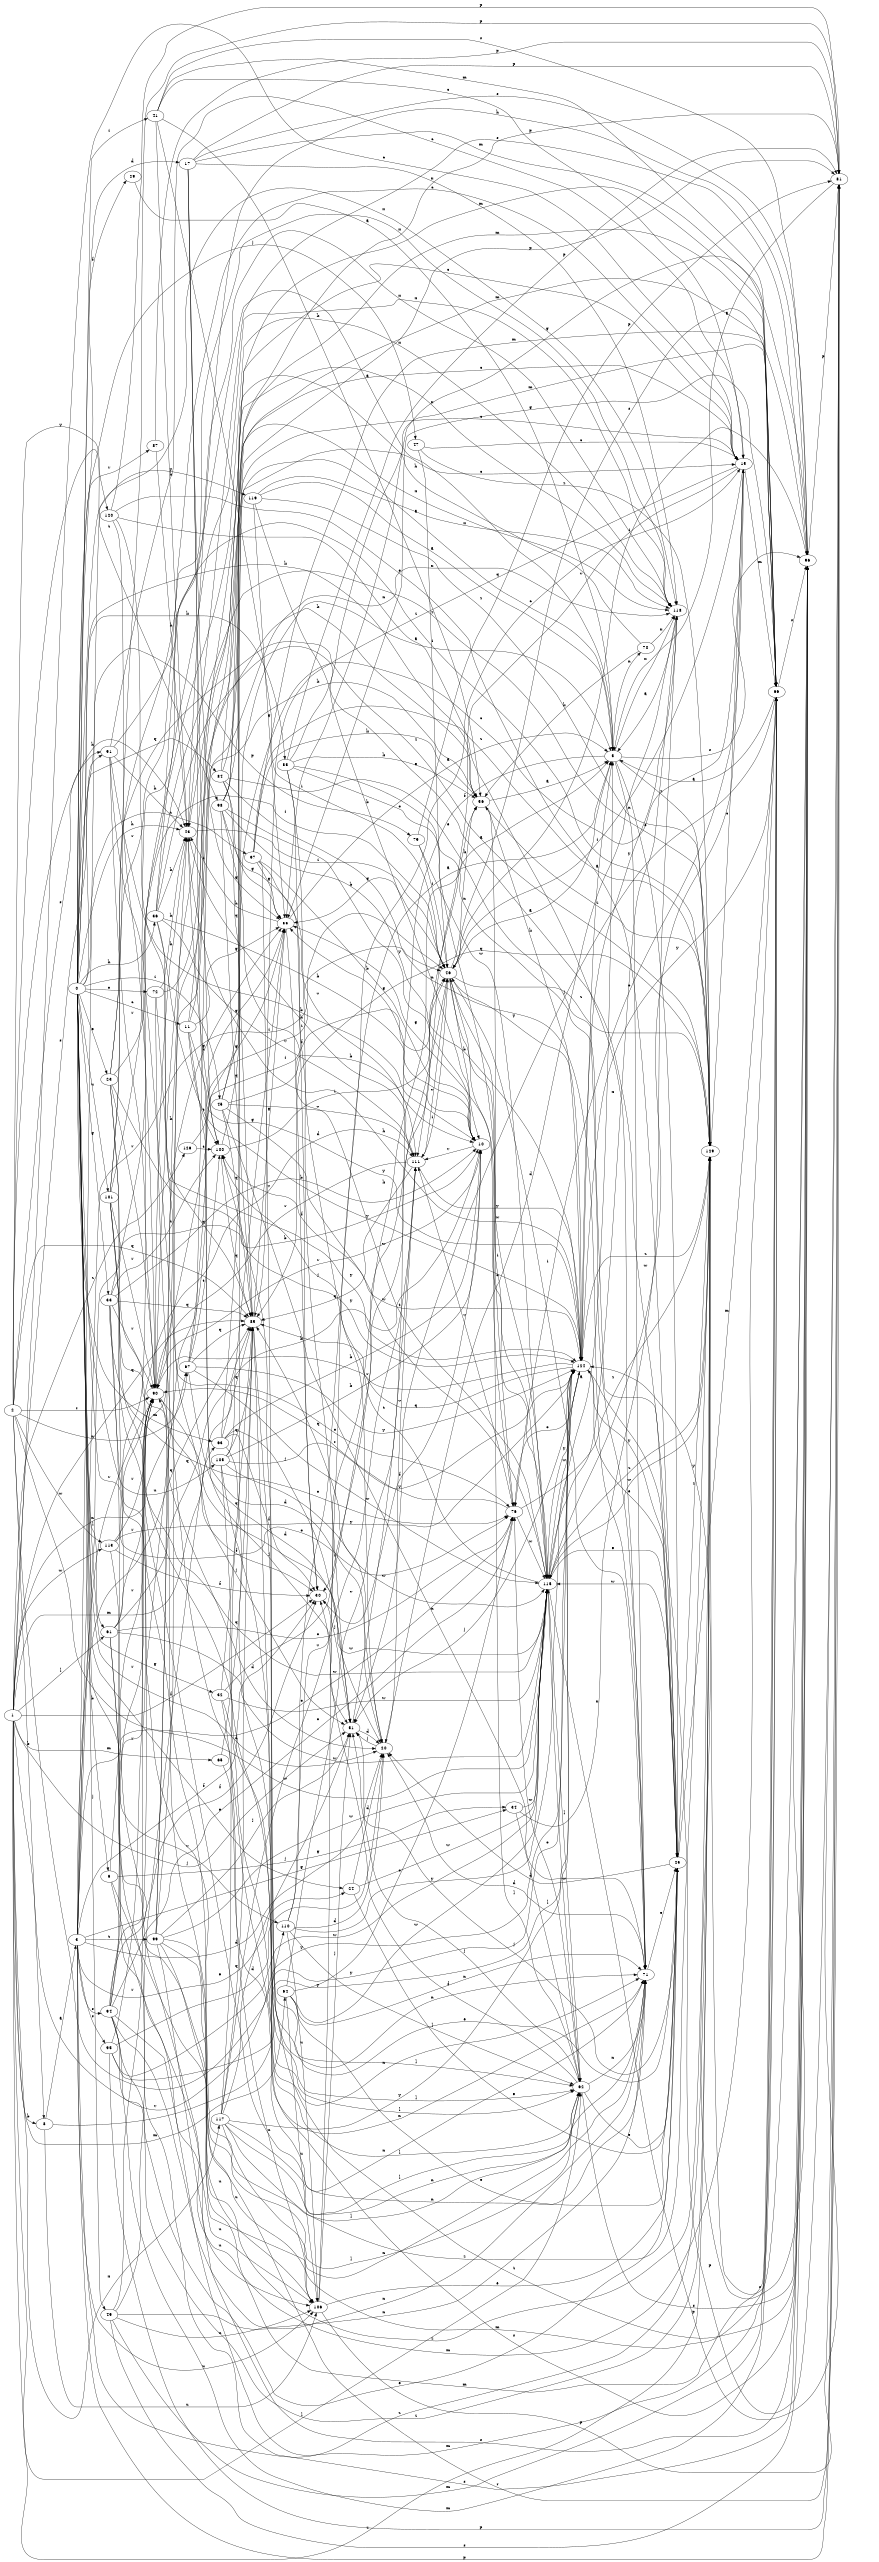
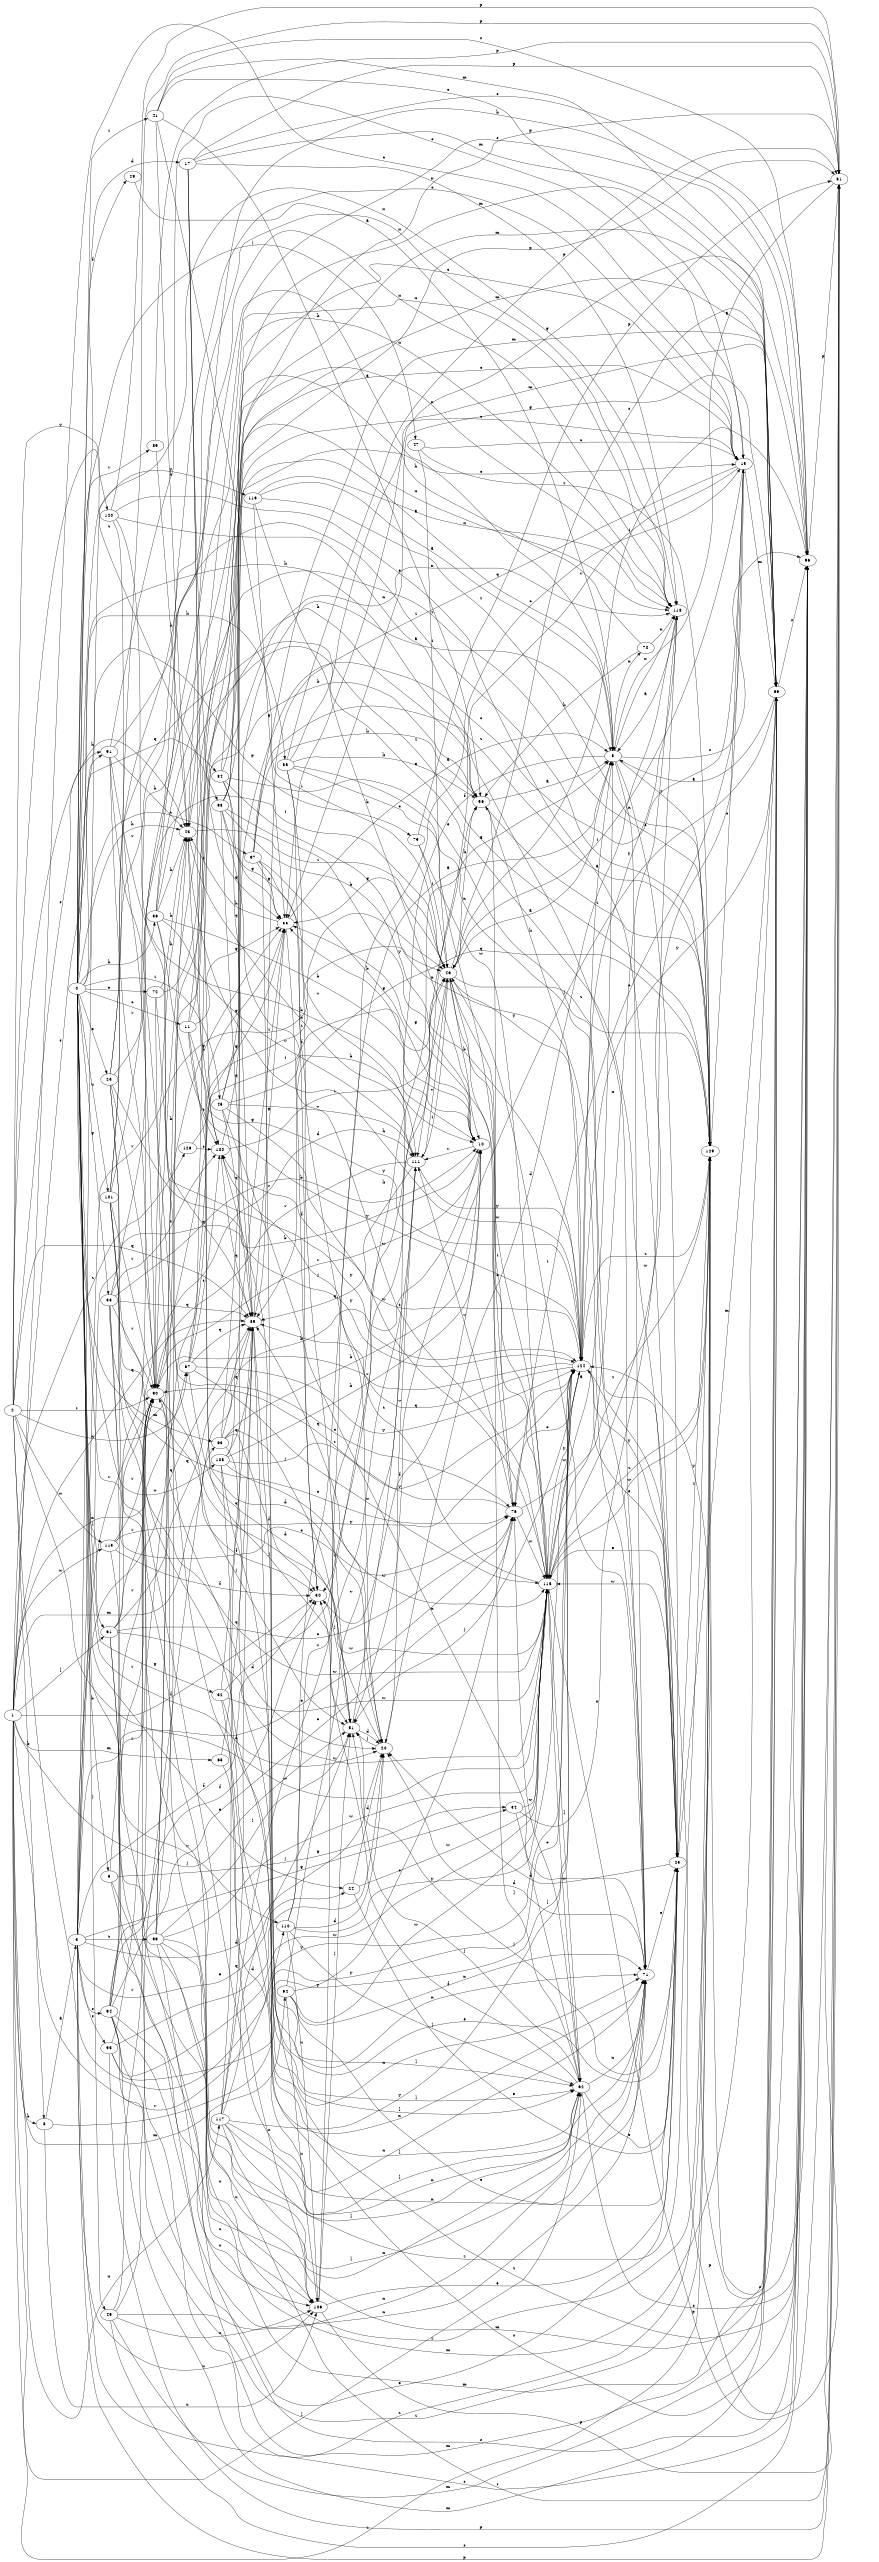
  strict digraph {
    rankdir=LR
    0
    6
    11
    17
    20
    23
    24
    29
    32
    33
    36
    n12 [label=43]
    41
    45
    47
    49
    55
    56
    61
    63
    72
    76
    79
    84
-   89 [label=87]
+   89
    97
    101
    105
    110
    119
    90
    34
    106
    71
    51
    124
    118
    35
    66
    100
    81
    96
    85
    111
    129
    46
    115
    25
    5
    62
    10
    15
    30
    1
    8
    64
    65
    67
    91
    113
    117
    126
    3
    2
    98
    120
    94
    95
    99
    70
    0 -> 6 [label=b]
    0 -> 11 [label=c]
    0 -> 17 [label=d]
    0 -> 20 [label=d]
    0 -> 23 [label=e]
    0 -> 24 [label=e]
    0 -> 29 [label=f]
    0 -> 32 [label=g]
    0 -> 33 [label=g]
    0 -> 36 [label=h]
    0 -> n12 [label=h]
    0 -> 41 [label=i]
    0 -> 45 [label=i]
    0 -> 47 [label=j]
    0 -> 49 [label=j]
    0 -> 55 [label=k]
    0 -> 56 [label=k]
    0 -> 61 [label=l]
    0 -> 63 [label=m]
    0 -> 72 [label=o]
    0 -> 76 [label=o]
    0 -> 79 [label=p]
    0 -> 84 [label=q]
    0 -> 89 [label=r]
    0 -> 97 [label=t]
    0 -> 101 [label=u]
    0 -> 105 [label=u]
    0 -> 110 [label=v]
    0 -> 119 [label=y]
    6 -> 90 [label=r]
    6 -> 34 [label=g]
    6 -> 106 [label=u]
    6 -> 71 [label=n]
    11 -> 51 [label=j]
    11 -> 124 [label=y]
    11 -> 118 [label=x]
    11 -> 35 [label=g]
    11 -> 66 [label=m]
    11 -> 100 [label=t]
    17 -> 20 [label=d]
    17 -> 118 [label=x]
    17 -> 35 [label=g]
    17 -> 66 [label=m]
    17 -> 100 [label=t]
    17 -> 81 [label=p]
    17 -> 96 [label=s]
    20 -> 51 [label=j]
    20 -> 85 [label=q]
    20 -> 111 [label=v]
    23 -> 20 [label=d]
    23 -> 90 [label=r]
    23 -> 71 [label=n]
    23 -> 124 [label=y]
    23 -> 81 [label=p]
    23 -> 129 [label=z]
    23 -> 46 [label=i]
    24 -> 20 [label=d]
    24 -> 115 [label=w]
    24 -> 25 [label=e]
    29 -> 5 [label=a]
    32 -> 106 [label=u]
    32 -> 96 [label=s]
    32 -> 85 [label=q]
    32 -> 46 [label=i]
    32 -> 115 [label=w]
    33 -> 76 [label=o]
    33 -> 90 [label=r]
    33 -> 118 [label=x]
    33 -> 66 [label=m]
    33 -> 100 [label=t]
    33 -> 85 [label=q]
    33 -> 62 [label=l]
    33 -> 10 [label=b]
    36 -> n12 [label=h]
    36 -> 124 [label=y]
    36 -> 118 [label=x]
    36 -> 85 [label=q]
    36 -> 111 [label=v]
    36 -> 129 [label=z]
    36 -> 25 [label=e]
    36 -> 10 [label=b]
    n12 -> 100 [label=t]
    n12 -> 96 [label=s]
    n12 -> 46 [label=i]
    41 -> n12 [label=h]
    41 -> 56 [label=k]
    41 -> 66 [label=m]
    41 -> 96 [label=s]
    41 -> 46 [label=i]
    41 -> 15 [label=c]
    45 -> 71 [label=n]
    45 -> 81 [label=p]
    45 -> 85 [label=q]
    45 -> 111 [label=v]
    45 -> 115 [label=w]
    45 -> 10 [label=b]
    45 -> 15 [label=c]
    47 -> 129 [label=z]
    47 -> 46 [label=i]
    47 -> 15 [label=c]
    49 -> 90 [label=r]
    49 -> 106 [label=u]
    49 -> 71 [label=n]
    49 -> 66 [label=m]
    49 -> 96 [label=s]
    49 -> 10 [label=b]
    55 -> 56 [label=k]
    55 -> 76 [label=o]
    55 -> 71 [label=n]
    55 -> 51 [label=j]
    55 -> 66 [label=m]
    55 -> 81 [label=p]
    55 -> 30 [label=f]
    56 -> 76 [label=o]
    56 -> 129 [label=z]
    56 -> 5 [label=a]
    61 -> 76 [label=o]
    61 -> 90 [label=r]
    61 -> 66 [label=m]
    61 -> 96 [label=s]
    61 -> 85 [label=q]
    61 -> 111 [label=v]
    61 -> 115 [label=w]
    63 -> 51 [label=j]
    63 -> 85 [label=q]
    63 -> 5 [label=a]
    63 -> 62 [label=l]
    63 -> 10 [label=b]
    63 -> 30 [label=f]
    72 -> n12 [label=h]
    72 -> 56 [label=k]
    72 -> 76 [label=o]
    72 -> 71 [label=n]
    76 -> 90 [label=r]
    76 -> 111 [label=v]
    76 -> 129 [label=z]
    76 -> 115 [label=w]
    79 -> 81 [label=p]
    79 -> 46 [label=i]
    79 -> 115 [label=w]
    84 -> 71 [label=n]
    84 -> 35 [label=g]
    84 -> 66 [label=m]
    84 -> 85 [label=q]
    84 -> 25 [label=e]
    84 -> 15 [label=c]
    89 -> n12 [label=h]
    89 -> 81 [label=p]
    97 -> 20 [label=d]
    97 -> 56 [label=k]
    97 -> 35 [label=g]
    97 -> 66 [label=m]
    97 -> 129 [label=z]
    97 -> 62 [label=l]
    97 -> 10 [label=b]
    101 -> 90 [label=r]
    101 -> 71 [label=n]
    101 -> 118 [label=x]
    101 -> 115 [label=w]
    101 -> 5 [label=a]
    101 -> 62 [label=l]
    101 -> 15 [label=c]
    105 -> 71 [label=n]
    105 -> 124 [label=y]
    105 -> 35 [label=g]
    105 -> 85 [label=q]
    105 -> 115 [label=w]
    105 -> 62 [label=l]
    105 -> 10 [label=b]
    110 -> 20 [label=d]
    110 -> 56 [label=k]
    110 -> 106 [label=u]
    110 -> 124 [label=y]
    110 -> 5 [label=a]
    110 -> 62 [label=l]
    119 -> 118 [label=x]
    119 -> 35 [label=g]
    119 -> 129 [label=z]
    119 -> 5 [label=a]
    119 -> 10 [label=b]
    90 -> n12 [label=h]
    90 -> 46 [label=i]
    90 -> 115 [label=w]
    90 -> 15 [label=c]
    90 -> 30 [label=f]
    34 -> 118 [label=x]
    34 -> 115 [label=w]
    34 -> 62 [label=l]
    106 -> 51 [label=j]
    106 -> 81 [label=p]
    106 -> 25 [label=e]
    106 -> 15 [label=c]
    71 -> 20 [label=d]
    71 -> 46 [label=i]
    71 -> 25 [label=e]
    51 -> 20 [label=d]
    51 -> 5 [label=a]
    124 -> n12 [label=h]
    124 -> 56 [label=k]
    124 -> 76 [label=o]
    124 -> 90 [label=r]
    124 -> 51 [label=j]
    124 -> 100 [label=t]
    124 -> 81 [label=p]
    124 -> 85 [label=q]
    124 -> 129 [label=z]
    124 -> 115 [label=w]
    124 -> 25 [label=e]
    124 -> 5 [label=a]
    118 -> 20 [label=d]
    118 -> 124 [label=y]
    118 -> 5 [label=a]
    35 -> n12 [label=h]
    35 -> 5 [label=a]
    35 -> 30 [label=f]
    66 -> 51 [label=j]
    66 -> 124 [label=y]
    66 -> 35 [label=g]
    66 -> 96 [label=s]
    66 -> 5 [label=a]
    100 -> 85 [label=q]
    100 -> 46 [label=i]
    100 -> 15 [label=c]
    81 -> 90 [label=r]
    81 -> 5 [label=a]
    96 -> n12 [label=h]
    96 -> 124 [label=y]
    96 -> 35 [label=g]
    96 -> 100 [label=t]
    96 -> 81 [label=p]
    96 -> 46 [label=i]
    85 -> 35 [label=g]
    85 -> 25 [label=e]
    85 -> 62 [label=l]
    111 -> n12 [label=h]
    111 -> 90 [label=r]
    111 -> 124 [label=y]
    111 -> 85 [label=q]
    111 -> 46 [label=i]
    129 -> 96 [label=s]
    129 -> 85 [label=q]
    129 -> 115 [label=w]
    129 -> 15 [label=c]
    46 -> 56 [label=k]
    46 -> 124 [label=y]
    46 -> 35 [label=g]
    46 -> 96 [label=s]
    46 -> 111 [label=v]
    46 -> 129 [label=z]
    46 -> 115 [label=w]
    46 -> 5 [label=a]
    46 -> 62 [label=l]
    46 -> 10 [label=b]
    115 -> 124 [label=y]
    115 -> 118 [label=x]
    115 -> 35 [label=g]
    115 -> 100 [label=t]
    115 -> 81 [label=p]
    115 -> 129 [label=z]
    115 -> 46 [label=i]
    115 -> 25 [label=e]
    115 -> 5 [label=a]
    115 -> 62 [label=l]
    25 -> 20 [label=d]
    25 -> 51 [label=j]
    25 -> 124 [label=y]
    25 -> 66 [label=m]
    25 -> 129 [label=z]
    25 -> 115 [label=w]
    5 -> 71 [label=n]
    5 -> 118 [label=x]
    5 -> 96 [label=s]
    5 -> 129 [label=z]
    5 -> 25 [label=e]
    5 -> 30 [label=f]
    5 -> 70 [label=n]
    62 -> 76 [label=o]
    62 -> 71 [label=n]
    62 -> 51 [label=j]
    62 -> 96 [label=s]
    62 -> 115 [label=w]
    62 -> 25 [label=e]
    62 -> 30 [label=f]
    10 -> 90 [label=r]
    10 -> 35 [label=g]
    10 -> 111 [label=v]
    10 -> 30 [label=f]
    15 -> 76 [label=o]
    15 -> 66 [label=m]
    15 -> 85 [label=q]
    15 -> 111 [label=v]
    15 -> 46 [label=i]
    15 -> 115 [label=w]
    30 -> 51 [label=j]
    1 -> 61 [label=l]
    1 -> 63 [label=m]
    1 -> 110 [label=v]
    1 -> 51 [label=j]
    1 -> 85 [label=q]
    1 -> 129 [label=z]
    1 -> 62 [label=l]
    1 -> 15 [label=c]
    1 -> 30 [label=f]
    1 -> 8 [label=b]
    1 -> 64 [label=m]
    1 -> 65 [label=m]
    1 -> 67 [label=n]
    1 -> 91 [label=s]
    1 -> 113 [label=w]
    1 -> 117 [label=x]
    1 -> 126 [label=z]
    8 -> 106 [label=u]
    8 -> 124 [label=y]
    8 -> 3 [label=a]
    64 -> 76 [label=o]
    64 -> 106 [label=u]
    64 -> 71 [label=n]
    64 -> 111 [label=v]
    64 -> 115 [label=w]
    64 -> 25 [label=e]
    65 -> 71 [label=n]
    65 -> 85 [label=q]
    67 -> 20 [label=d]
    67 -> 124 [label=y]
    67 -> 118 [label=x]
    67 -> 35 [label=g]
    67 -> 100 [label=t]
    67 -> 85 [label=q]
    67 -> 115 [label=w]
    91 -> n12 [label=h]
    91 -> 90 [label=r]
    91 -> 51 [label=j]
    91 -> 129 [label=z]
    91 -> 10 [label=b]
    91 -> 15 [label=c]
    113 -> 90 [label=r]
    113 -> 106 [label=u]
    113 -> 124 [label=y]
    113 -> 118 [label=x]
    113 -> 30 [label=f]
    117 -> 71 [label=n]
    117 -> 51 [label=j]
    117 -> 124 [label=y]
    117 -> 66 [label=m]
    117 -> 85 [label=q]
    117 -> 111 [label=v]
    117 -> 129 [label=z]
    117 -> 62 [label=l]
    117 -> 15 [label=c]
    126 -> 35 [label=g]
    126 -> 100 [label=t]
    3 -> 20 [label=d]
    3 -> 24 [label=e]
    3 -> 76 [label=o]
    3 -> 90 [label=r]
    3 -> 34 [label=g]
    3 -> 106 [label=u]
    3 -> 118 [label=x]
    3 -> 81 [label=p]
    3 -> 85 [label=q]
    3 -> 129 [label=z]
    3 -> 46 [label=i]
    3 -> 10 [label=b]
    3 -> 30 [label=f]
    3 -> 94 [label=s]
    3 -> 95 [label=s]
    3 -> 99 [label=t]
    2 -> n12 [label=h]
    2 -> 90 [label=r]
    2 -> 124 [label=y]
    2 -> 85 [label=q]
    2 -> 115 [label=w]
    2 -> 8 [label=b]
    2 -> 67 [label=n]
    2 -> 91 [label=s]
    2 -> 113 [label=w]
    2 -> 98 [label=t]
    2 -> 120 [label=y]
    98 -> 124 [label=y]
    98 -> 66 [label=m]
    98 -> 81 [label=p]
    98 -> 85 [label=q]
    98 -> 111 [label=v]
    98 -> 115 [label=w]
    98 -> 5 [label=a]
    98 -> 10 [label=b]
    120 -> 90 [label=r]
    120 -> 71 [label=n]
    120 -> 124 [label=y]
    120 -> 81 [label=p]
    120 -> 25 [label=e]
    94 -> 76 [label=o]
    94 -> 90 [label=r]
    94 -> 106 [label=u]
    94 -> 71 [label=n]
    94 -> 35 [label=g]
    94 -> 66 [label=m]
    94 -> 129 [label=z]
    94 -> 46 [label=i]
    94 -> 25 [label=e]
    94 -> 30 [label=f]
    95 -> 20 [label=d]
    95 -> 90 [label=r]
    95 -> 124 [label=y]
    95 -> 81 [label=p]
    95 -> 115 [label=w]
    99 -> n12 [label=h]
    99 -> 56 [label=k]
    99 -> 106 [label=u]
    99 -> 51 [label=j]
    99 -> 118 [label=x]
    99 -> 66 [label=m]
    99 -> 96 [label=s]
    99 -> 129 [label=z]
    99 -> 115 [label=w]
    70 -> n12 [label=h]
    70 -> 56 [label=k]
    70 -> 118 [label=x]
  }
